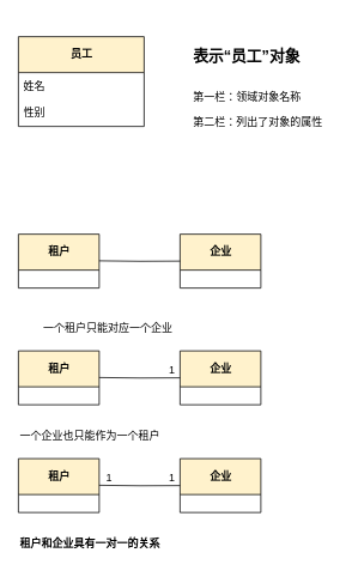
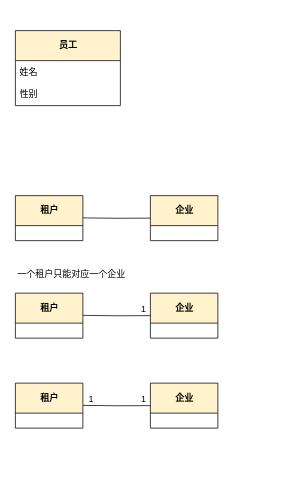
  <mxCell id="0" />
  <mxCell id="1" parent="0" />
  <mxCell id="2" value="&lt;div style=&quot;&quot;&gt;&lt;b style=&quot;background-color: rgb(255, 243, 204);&quot;&gt;员工&lt;/b&gt;&lt;/div&gt;" style="swimlane;fontStyle=0;align=center;verticalAlign=middle;childLayout=stackLayout;horizontal=1;startSize=40;horizontalStack=0;resizeParent=1;resizeParentMax=0;resizeLast=0;collapsible=0;marginBottom=0;html=1;fillColor=#fff2cc;strokeColor=#000000;" parent="1" vertex="1"><mxGeometry x="20" y="40" width="140" height="100" as="geometry" /></mxCell>
  <mxCell id="3" value="姓名&lt;br&gt;&lt;br&gt;性别" style="text;html=1;strokeColor=none;fillColor=none;align=left;verticalAlign=middle;spacingLeft=4;spacingRight=4;overflow=hidden;rotatable=0;points=[[0,0.5],[1,0.5]];portConstraint=eastwest;" parent="2" vertex="1"><mxGeometry y="40" width="140" height="60" as="geometry" /></mxCell>
- <mxCell id="4" value="&lt;h1&gt;&lt;font style=&quot;font-size: 17px;&quot;&gt;表示“员工”对象&lt;/font&gt;&lt;/h1&gt;&lt;p style=&quot;font-size: 12px;&quot;&gt;&lt;font style=&quot;font-size: 12px;&quot;&gt;第一栏：领域对象名称&lt;/font&gt;&lt;/p&gt;&lt;p style=&quot;font-size: 12px;&quot;&gt;&lt;font style=&quot;font-size: 12px;&quot;&gt;第二栏：列出了对象的属性&lt;/font&gt;&lt;/p&gt;" style="text;html=1;strokeColor=none;fillColor=none;spacing=5;spacingTop=-20;whiteSpace=wrap;overflow=hidden;rounded=0;labelBackgroundColor=#FFFFFF;fontSize=18;" parent="1" vertex="1"><mxGeometry x="210" y="20" width="160" height="140" as="geometry" /></mxCell>
  <mxCell id="5" value="&lt;div style=&quot;&quot;&gt;&lt;b style=&quot;background-color: rgb(255, 243, 204);&quot;&gt;租户&lt;/b&gt;&lt;/div&gt;" style="swimlane;fontStyle=0;align=center;verticalAlign=middle;childLayout=stackLayout;horizontal=1;startSize=40;horizontalStack=0;resizeParent=1;resizeParentMax=0;resizeLast=0;collapsible=0;marginBottom=0;html=1;fillColor=#fff2cc;strokeColor=#000000;" parent="1" vertex="1"><mxGeometry x="20" y="260" width="90" height="60" as="geometry" /></mxCell>
  <mxCell id="6" value="&lt;div style=&quot;&quot;&gt;&lt;b style=&quot;background-color: rgb(255, 243, 204);&quot;&gt;企业&lt;/b&gt;&lt;/div&gt;" style="swimlane;fontStyle=0;align=center;verticalAlign=middle;childLayout=stackLayout;horizontal=1;startSize=40;horizontalStack=0;resizeParent=1;resizeParentMax=0;resizeLast=0;collapsible=0;marginBottom=0;html=1;fillColor=#fff2cc;strokeColor=#000000;" parent="1" vertex="1"><mxGeometry x="200" y="260" width="90" height="60" as="geometry" /></mxCell>
  <mxCell id="7" value="" style="endArrow=none;html=1;endSize=12;startArrow=none;startSize=14;startFill=0;edgeStyle=orthogonalEdgeStyle;align=center;verticalAlign=bottom;endFill=0;rounded=0;fontSize=12;entryX=0;entryY=0.5;entryDx=0;entryDy=0;" parent="1" target="6" edge="1"><mxGeometry y="3" relative="1" as="geometry"><mxPoint x="110" y="289.68" as="sourcePoint" /><mxPoint x="180" y="289.68" as="targetPoint" /><Array as="points" /></mxGeometry></mxCell>
- <mxCell id="8" value="一个租户只能对应一个企业" style="text;html=1;strokeColor=none;fillColor=none;align=center;verticalAlign=middle;whiteSpace=wrap;rounded=0;labelBackgroundColor=#FFFFFF;fontSize=12;" parent="1" vertex="1"><mxGeometry x="45" y="350" width="150" height="30" as="geometry" /></mxCell>
+ <mxCell id="8" value="一个租户只能对应一个企业" style="text;html=1;strokeColor=none;fillColor=none;align=center;verticalAlign=middle;whiteSpace=wrap;rounded=0;labelBackgroundColor=#FFFFFF;fontSize=12;" parent="1" vertex="1"><mxGeometry x="20" y="350" width="150" height="30" as="geometry" /></mxCell>
  <mxCell id="9" value="&lt;div style=&quot;&quot;&gt;&lt;b style=&quot;background-color: rgb(255, 243, 204);&quot;&gt;租户&lt;/b&gt;&lt;/div&gt;" style="swimlane;fontStyle=0;align=center;verticalAlign=middle;childLayout=stackLayout;horizontal=1;startSize=40;horizontalStack=0;resizeParent=1;resizeParentMax=0;resizeLast=0;collapsible=0;marginBottom=0;html=1;fillColor=#fff2cc;strokeColor=#000000;" parent="1" vertex="1"><mxGeometry x="20" y="390" width="90" height="60" as="geometry" /></mxCell>
  <mxCell id="10" value="&lt;div style=&quot;&quot;&gt;&lt;b style=&quot;background-color: rgb(255, 243, 204);&quot;&gt;企业&lt;/b&gt;&lt;/div&gt;" style="swimlane;fontStyle=0;align=center;verticalAlign=middle;childLayout=stackLayout;horizontal=1;startSize=40;horizontalStack=0;resizeParent=1;resizeParentMax=0;resizeLast=0;collapsible=0;marginBottom=0;html=1;fillColor=#fff2cc;strokeColor=#000000;" parent="1" vertex="1"><mxGeometry x="200" y="390" width="90" height="60" as="geometry" /></mxCell>
  <mxCell id="11" value="" style="endArrow=none;html=1;endSize=12;startArrow=none;startSize=14;startFill=0;edgeStyle=orthogonalEdgeStyle;align=center;verticalAlign=bottom;endFill=0;rounded=0;fontSize=12;entryX=0;entryY=0.5;entryDx=0;entryDy=0;" parent="1" target="10" edge="1"><mxGeometry y="3" relative="1" as="geometry"><mxPoint x="110" y="419.68" as="sourcePoint" /><mxPoint x="180" y="419.68" as="targetPoint" /><Array as="points" /></mxGeometry></mxCell>
  <mxCell id="12" value="1" style="edgeLabel;html=1;align=center;verticalAlign=middle;resizable=0;points=[];fontSize=12;" parent="11" vertex="1" connectable="0"><mxGeometry x="0.278" relative="1" as="geometry"><mxPoint x="23" y="-10" as="offset" /></mxGeometry></mxCell>
- <mxCell id="13" value="一个企业也只能作为一个租户" style="text;html=1;strokeColor=none;fillColor=none;align=center;verticalAlign=middle;whiteSpace=wrap;rounded=0;labelBackgroundColor=#FFFFFF;fontSize=12;" parent="1" vertex="1"><mxGeometry x="20" y="470" width="160" height="30" as="geometry" /></mxCell>
  <mxCell id="14" value="&lt;div style=&quot;&quot;&gt;&lt;b style=&quot;background-color: rgb(255, 243, 204);&quot;&gt;租户&lt;/b&gt;&lt;/div&gt;" style="swimlane;fontStyle=0;align=center;verticalAlign=middle;childLayout=stackLayout;horizontal=1;startSize=40;horizontalStack=0;resizeParent=1;resizeParentMax=0;resizeLast=0;collapsible=0;marginBottom=0;html=1;fillColor=#fff2cc;strokeColor=#000000;" parent="1" vertex="1"><mxGeometry x="20" y="510" width="90" height="60" as="geometry" /></mxCell>
  <mxCell id="15" value="&lt;div style=&quot;&quot;&gt;&lt;b style=&quot;background-color: rgb(255, 243, 204);&quot;&gt;企业&lt;/b&gt;&lt;/div&gt;" style="swimlane;fontStyle=0;align=center;verticalAlign=middle;childLayout=stackLayout;horizontal=1;startSize=40;horizontalStack=0;resizeParent=1;resizeParentMax=0;resizeLast=0;collapsible=0;marginBottom=0;html=1;fillColor=#fff2cc;strokeColor=#000000;" parent="1" vertex="1"><mxGeometry x="200" y="510" width="90" height="60" as="geometry" /></mxCell>
  <mxCell id="16" value="" style="endArrow=none;html=1;endSize=12;startArrow=none;startSize=14;startFill=0;edgeStyle=orthogonalEdgeStyle;align=center;verticalAlign=bottom;endFill=0;rounded=0;fontSize=12;entryX=0;entryY=0.5;entryDx=0;entryDy=0;" parent="1" target="15" edge="1"><mxGeometry y="3" relative="1" as="geometry"><mxPoint x="110" y="539.68" as="sourcePoint" /><mxPoint x="180" y="539.68" as="targetPoint" /><Array as="points" /></mxGeometry></mxCell>
  <mxCell id="17" value="1" style="edgeLabel;html=1;align=center;verticalAlign=middle;resizable=0;points=[];fontSize=12;" parent="16" vertex="1" connectable="0"><mxGeometry x="0.278" relative="1" as="geometry"><mxPoint x="23" y="-10" as="offset" /></mxGeometry></mxCell>
  <mxCell id="18" value="1" style="edgeLabel;html=1;align=center;verticalAlign=middle;resizable=0;points=[];fontSize=12;" parent="16" vertex="1" connectable="0"><mxGeometry x="-0.358" y="1" relative="1" as="geometry"><mxPoint x="-19" y="-9" as="offset" /></mxGeometry></mxCell>
- <mxCell id="19" value="租户和企业具有一对一的关系" style="text;html=1;strokeColor=none;fillColor=none;align=center;verticalAlign=middle;whiteSpace=wrap;rounded=0;labelBackgroundColor=#FFFFFF;fontSize=12;fontStyle=1" parent="1" vertex="1"><mxGeometry x="20" y="590" width="160" height="30" as="geometry" /></mxCell>
